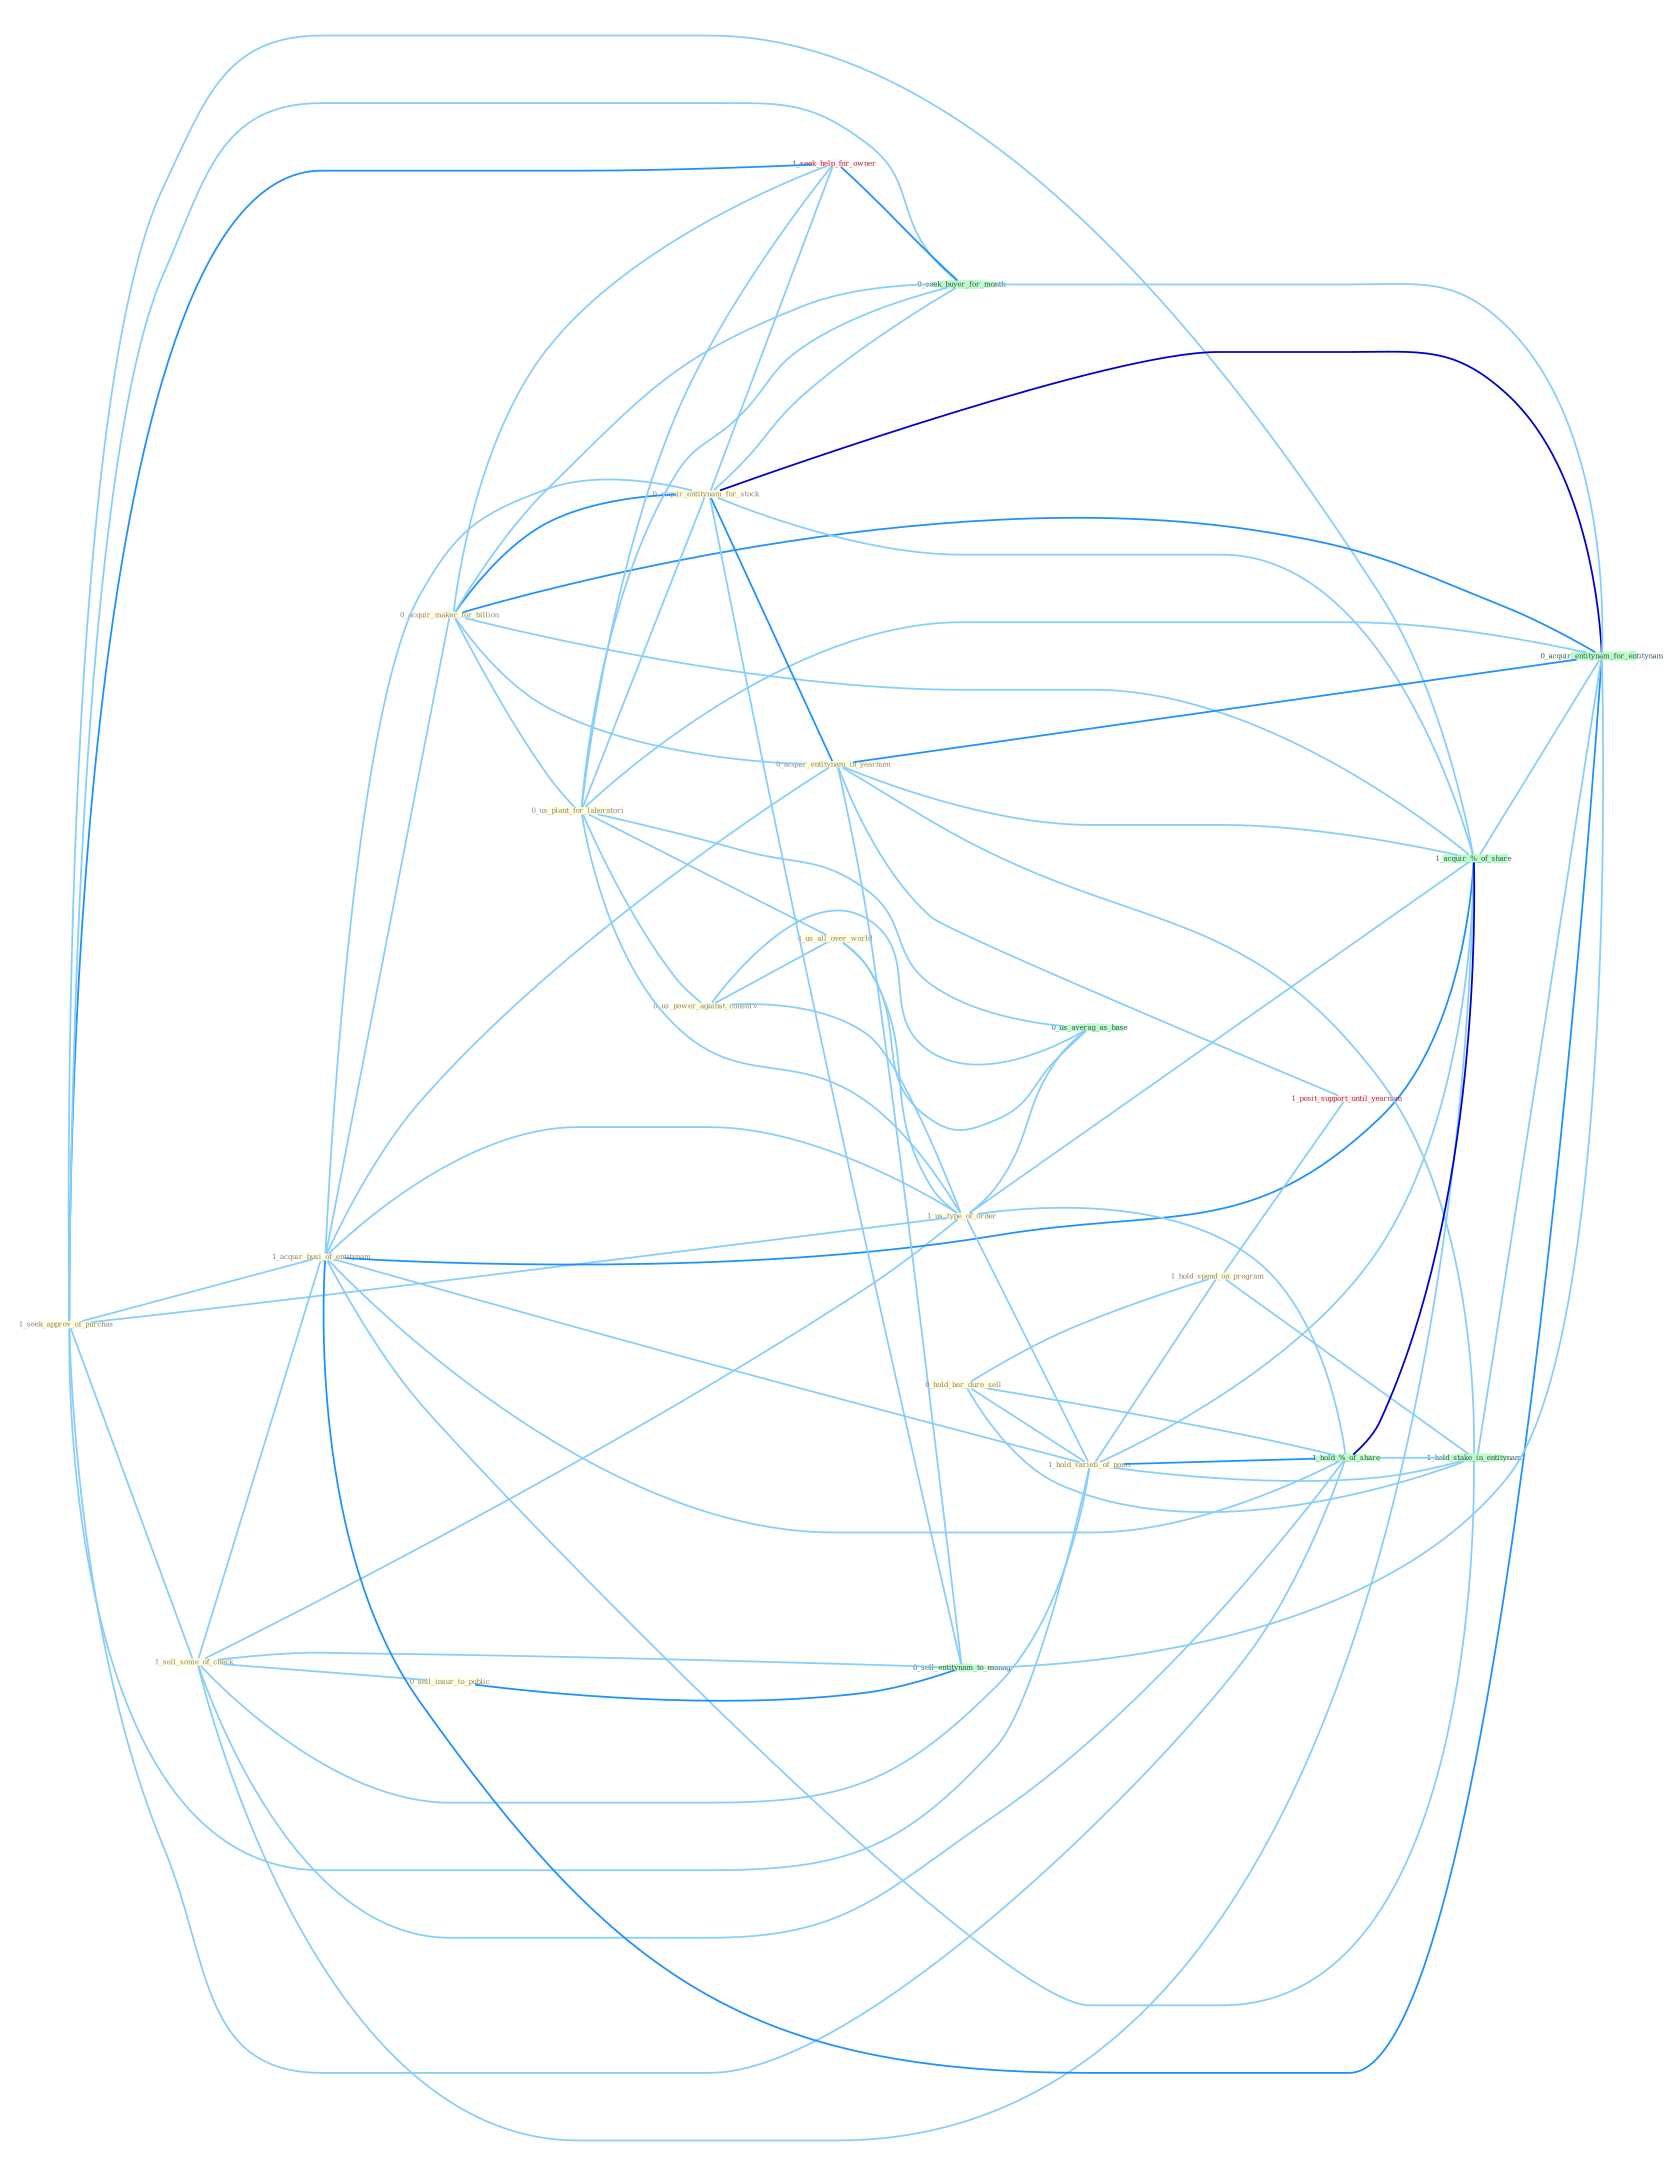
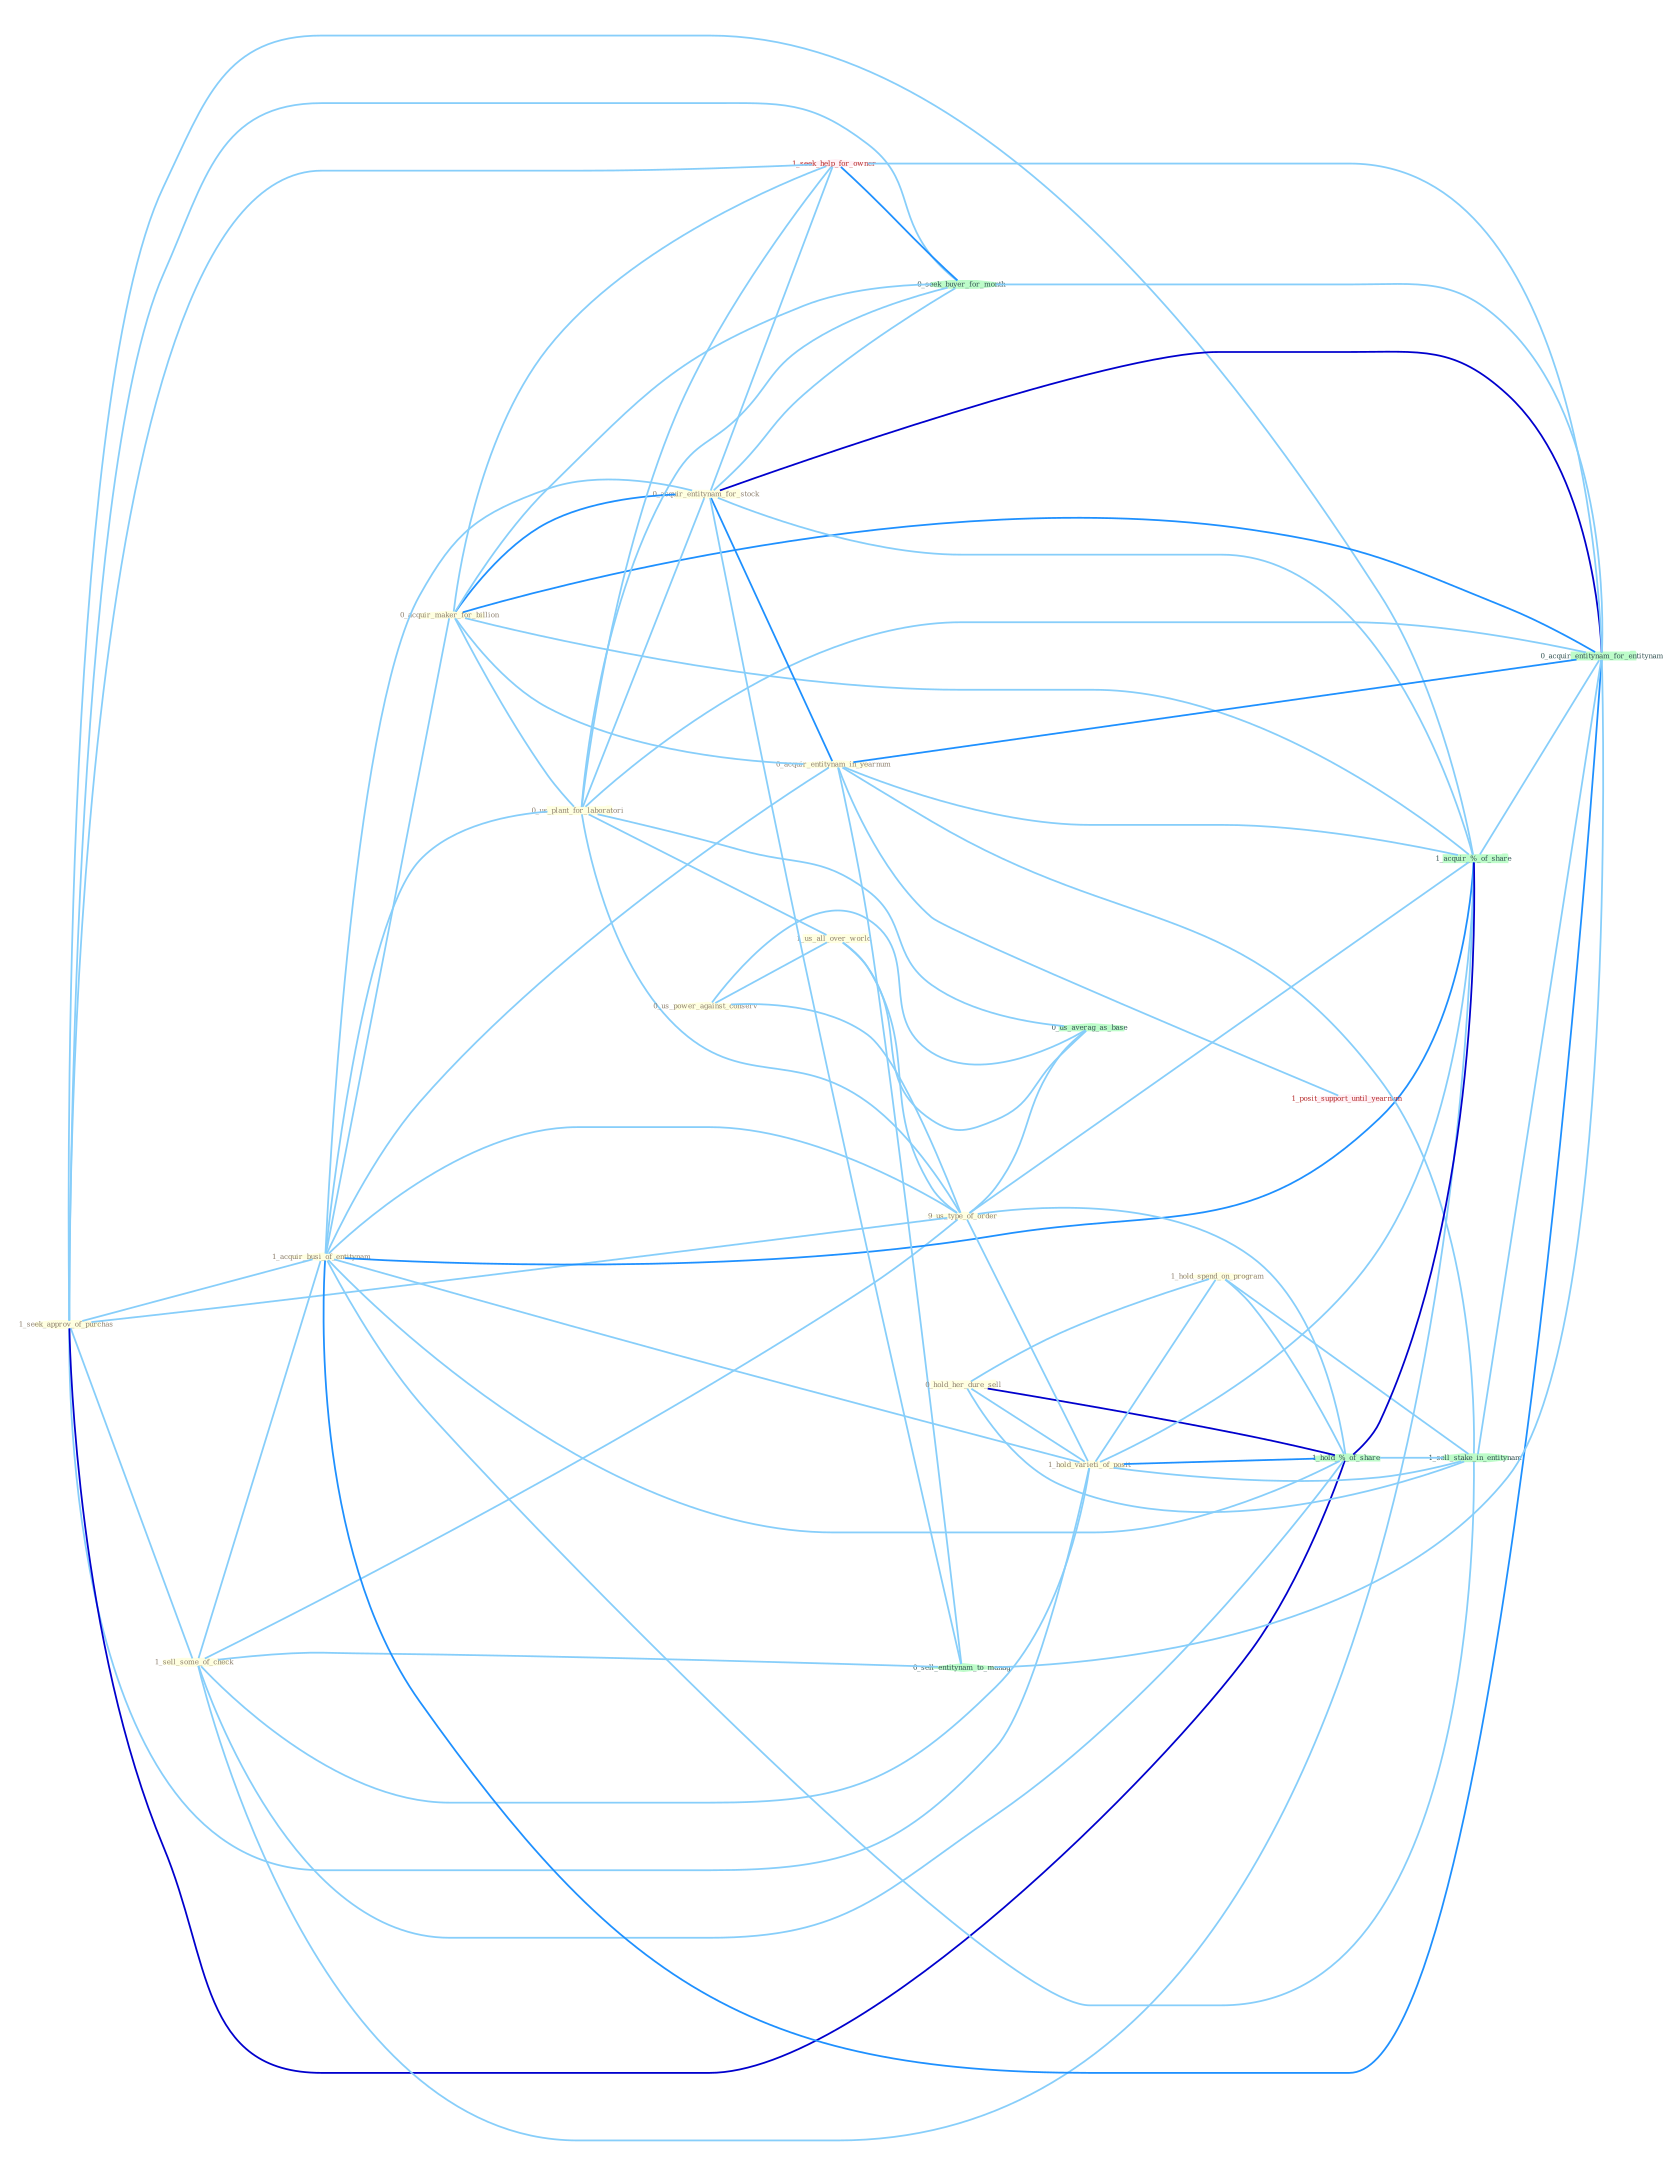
  graph {
    rankdir=LR
    node [color="#ffffe0" fixedsize=true fontcolor="#8b7d6b" fontsize=4 shape=house style=filled]
    edge [color="#87cefa" w=1]
    "1_seek_approv_of_purchas " [height=.06 shape=octagon width=.5]
    "1_sell_some_of_check " [height=.06 shape=octagon width=.5]
    "1_acquir_busi_of_entitynam " [height=.06 shape=diamond width=.5]
    "0_acquir_maker_for_billion " [height=.06 width=.5]
    "0_us_plant_for_laboratori " [height=.06 shape=folder width=.5]
    "0_acquir_entitynam_for_stock " [height=.06 shape=folder width=.5]
    "0_us_power_against_conserv " [height=.06 width=.5]
-   "1_us_all_over_world " [height=.06 shape=folder width=.5 label="4_us_all_over_world"]
+   "1_us_all_over_world " [height=.06 shape=folder width=.5]
    "0_acquir_entitynam_in_yearnum " [height=.06 width=.5]
    n10 [height=.06 label="0_hold_her_dure_sell" shape=folder width=.5]
-   "1_us_type_of_order " [height=.06 shape=diamond width=.5]
-   "0_sell_insur_to_public " [height=.06 width=.5]
+   "1_us_type_of_order " [height=.06 shape=diamond width=.5 label="9_us_type_of_order"]
    "1_hold_varieti_of_posit " [height=.06 width=.5]
    "1_hold_spend_on_program " [height=.06 shape=diamond width=.5]
    "1_seek_help_for_owner " [color="#fff0f5" fontcolor="#b22222" height=.06 shape=diamond width=.5]
    n16 [color="#fff0f5" fontcolor="#b22222" height=.06 label="1_posit_support_until_yearnum" width=.5]
    "1_hold_%_of_share " [color="#BDFCC9" fontcolor="#2f4f4f" height=.06 width=.5]
    "0_seek_buyer_for_month " [color="#BDFCC9" fontcolor="#2f4f4f" height=.06 shape=octagon width=.5]
    "1_acquir_%_of_share " [color="#BDFCC9" fontcolor="#2f4f4f" height=.06 shape=folder width=.5]
    "0_sell_entitynam_to_manag " [color="#BDFCC9" fontcolor="#2f4f4f" height=.06 shape=diamond width=.5]
-   "1_hold_stake_in_entitynam " [color="#BDFCC9" fontcolor="#2f4f4f" height=.06 shape=octagon width=.5]
+   "1_hold_stake_in_entitynam " [color="#BDFCC9" fontcolor="#2f4f4f" height=.06 shape=octagon width=.5 label="1_sell_stake_in_entitynam"]
    "0_acquir_entitynam_for_entitynam " [color="#BDFCC9" fontcolor="#2f4f4f" height=.06 shape=folder width=.5]
    "0_us_averag_as_base " [color="#BDFCC9" fontcolor="#2f4f4f" height=.06 width=.5]
    subgraph sub_1 {
      "1_seek_approv_of_purchas "
      "1_sell_some_of_check "
      "1_acquir_busi_of_entitynam "
      "0_acquir_maker_for_billion "
      "0_us_plant_for_laboratori "
      "0_acquir_entitynam_for_stock "
      "0_us_power_against_conserv "
      "1_us_all_over_world "
      "0_acquir_entitynam_in_yearnum "
      n10
      "1_us_type_of_order "
-     "0_sell_insur_to_public "
      "1_hold_varieti_of_posit "
      "1_hold_spend_on_program "
    }
    subgraph sub_2 {
      "1_seek_help_for_owner "
      n16
    }
    "1_seek_approv_of_purchas " -- "1_sell_some_of_check "
    "1_seek_approv_of_purchas " -- "1_acquir_busi_of_entitynam "
    "1_seek_approv_of_purchas " -- "1_us_type_of_order "
    "1_seek_approv_of_purchas " -- "1_hold_varieti_of_posit "
-   "1_seek_approv_of_purchas " -- "1_seek_help_for_owner " [color="#1e90ff"]
-   "1_seek_approv_of_purchas " -- "1_hold_%_of_share "
+   "1_seek_approv_of_purchas " -- "1_seek_help_for_owner "
+   "1_seek_approv_of_purchas " -- "1_hold_%_of_share " [color="#0000cd"]
    "1_seek_approv_of_purchas " -- "0_seek_buyer_for_month "
    "1_seek_approv_of_purchas " -- "1_acquir_%_of_share "
    "1_sell_some_of_check " -- "1_acquir_busi_of_entitynam "
    "1_sell_some_of_check " -- "1_us_type_of_order "
-   "1_sell_some_of_check " -- "0_sell_insur_to_public "
    "1_sell_some_of_check " -- "1_hold_varieti_of_posit "
    "1_sell_some_of_check " -- "1_hold_%_of_share "
    "1_sell_some_of_check " -- "1_acquir_%_of_share "
    "1_sell_some_of_check " -- "0_sell_entitynam_to_manag "
    "1_acquir_busi_of_entitynam " -- "0_acquir_maker_for_billion "
    "1_acquir_busi_of_entitynam " -- "0_acquir_entitynam_for_stock "
    "1_acquir_busi_of_entitynam " -- "0_acquir_entitynam_in_yearnum "
    "1_acquir_busi_of_entitynam " -- "1_us_type_of_order "
    "1_acquir_busi_of_entitynam " -- "1_hold_varieti_of_posit "
    "1_acquir_busi_of_entitynam " -- "1_hold_%_of_share "
    "1_acquir_busi_of_entitynam " -- "1_acquir_%_of_share " [color="#1e90ff" w=2]
    "1_acquir_busi_of_entitynam " -- "1_hold_stake_in_entitynam "
    "1_acquir_busi_of_entitynam " -- "0_acquir_entitynam_for_entitynam " [color="#1e90ff" w=2]
    "0_acquir_maker_for_billion " -- "0_us_plant_for_laboratori "
    "0_acquir_maker_for_billion " -- "0_acquir_entitynam_for_stock " [color="#1e90ff" w=2]
    "0_acquir_maker_for_billion " -- "0_acquir_entitynam_in_yearnum "
    "0_acquir_maker_for_billion " -- "1_seek_help_for_owner "
    "0_acquir_maker_for_billion " -- "0_seek_buyer_for_month "
    "0_acquir_maker_for_billion " -- "1_acquir_%_of_share "
    "0_acquir_maker_for_billion " -- "0_acquir_entitynam_for_entitynam " [color="#1e90ff" w=2]
    "0_us_plant_for_laboratori " -- "0_acquir_entitynam_for_stock "
-   "0_us_plant_for_laboratori " -- "0_us_power_against_conserv "
+   "0_us_plant_for_laboratori " -- "1_acquir_busi_of_entitynam "
    "0_us_plant_for_laboratori " -- "1_us_all_over_world "
    "0_us_plant_for_laboratori " -- "1_us_type_of_order "
    "0_us_plant_for_laboratori " -- "1_seek_help_for_owner "
    "0_us_plant_for_laboratori " -- "0_seek_buyer_for_month "
    "0_us_plant_for_laboratori " -- "0_acquir_entitynam_for_entitynam "
    "0_us_plant_for_laboratori " -- "0_us_averag_as_base "
    "0_acquir_entitynam_for_stock " -- "0_acquir_entitynam_in_yearnum " [color="#1e90ff" w=2]
    "0_acquir_entitynam_for_stock " -- "1_seek_help_for_owner "
    "0_acquir_entitynam_for_stock " -- "0_seek_buyer_for_month "
    "0_acquir_entitynam_for_stock " -- "1_acquir_%_of_share "
    "0_acquir_entitynam_for_stock " -- "0_sell_entitynam_to_manag "
    "0_acquir_entitynam_for_stock " -- "0_acquir_entitynam_for_entitynam " [color="#0000cd" w=3]
    "0_us_power_against_conserv " -- "1_us_all_over_world "
    "0_us_power_against_conserv " -- "1_us_type_of_order "
    "0_us_power_against_conserv " -- "0_us_averag_as_base "
    "1_us_all_over_world " -- "1_us_type_of_order "
    "1_us_all_over_world " -- "0_us_averag_as_base "
    "0_acquir_entitynam_in_yearnum " -- n16
    "0_acquir_entitynam_in_yearnum " -- "1_acquir_%_of_share "
    "0_acquir_entitynam_in_yearnum " -- "0_sell_entitynam_to_manag "
    "0_acquir_entitynam_in_yearnum " -- "1_hold_stake_in_entitynam "
    "0_acquir_entitynam_in_yearnum " -- "0_acquir_entitynam_for_entitynam " [color="#1e90ff" w=2]
    n10 -- "1_hold_varieti_of_posit "
    n10 -- "1_hold_spend_on_program "
-   n10 -- "1_hold_%_of_share "
+   n10 -- "1_hold_%_of_share " [color="#0000cd"]
    n10 -- "1_hold_stake_in_entitynam "
    "1_us_type_of_order " -- "1_hold_varieti_of_posit "
    "1_us_type_of_order " -- "1_hold_%_of_share "
    "1_us_type_of_order " -- "1_acquir_%_of_share "
    "1_us_type_of_order " -- "0_us_averag_as_base "
-   "0_sell_insur_to_public " -- "0_sell_entitynam_to_manag " [color="#1e90ff" w=2]
    "1_hold_varieti_of_posit " -- "1_hold_spend_on_program "
    "1_hold_varieti_of_posit " -- "1_hold_%_of_share " [color="#1e90ff" w=2]
    "1_hold_varieti_of_posit " -- "1_acquir_%_of_share "
    "1_hold_varieti_of_posit " -- "1_hold_stake_in_entitynam "
-   "1_hold_spend_on_program " -- n16
+   "1_hold_spend_on_program " -- "1_hold_%_of_share "
    "1_hold_spend_on_program " -- "1_hold_stake_in_entitynam "
    "1_seek_help_for_owner " -- "0_seek_buyer_for_month " [color="#1e90ff" w=2]
+   "1_seek_help_for_owner " -- "0_acquir_entitynam_for_entitynam "
    "1_hold_%_of_share " -- "1_acquir_%_of_share " [color="#0000cd" w=3]
    "1_hold_%_of_share " -- "1_hold_stake_in_entitynam "
    "0_seek_buyer_for_month " -- "0_acquir_entitynam_for_entitynam "
    "1_acquir_%_of_share " -- "0_acquir_entitynam_for_entitynam "
    "0_sell_entitynam_to_manag " -- "0_acquir_entitynam_for_entitynam "
    "1_hold_stake_in_entitynam " -- "0_acquir_entitynam_for_entitynam "
  }
